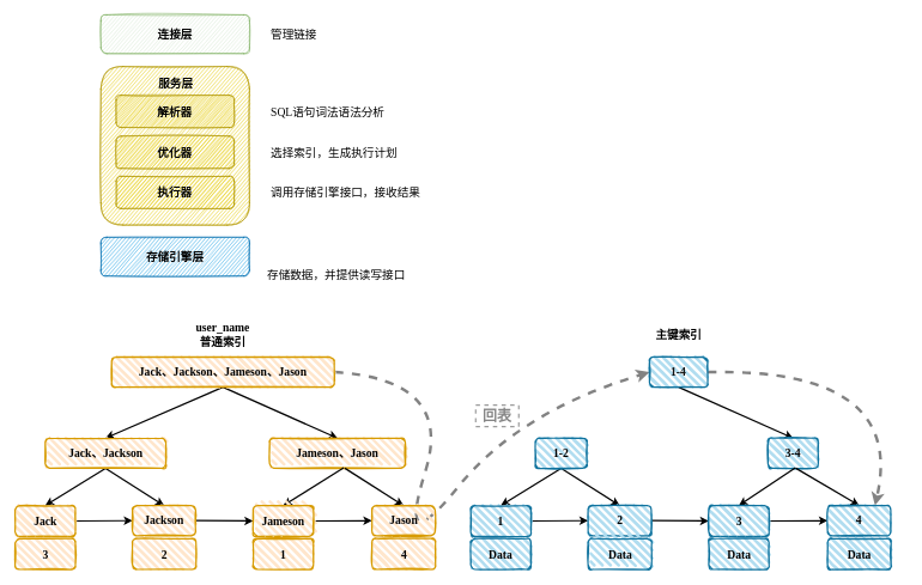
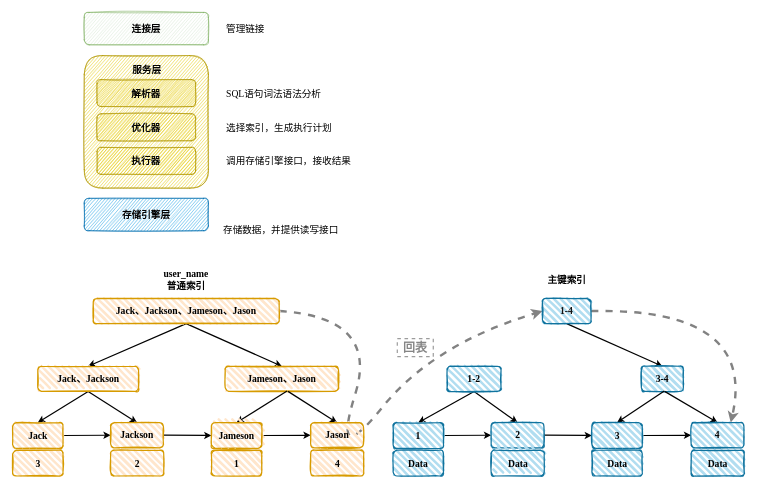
  <mxCell id="0" />
  <mxCell id="1" parent="0" />
  <mxCell id="2" value="&lt;font face=&quot;Verdana&quot; style=&quot;font-size: 16px;&quot;&gt;连接层&lt;/font&gt;" style="rounded=1;whiteSpace=wrap;html=1;fillColor=#d5e8d4;strokeColor=#82b366;sketch=1;fontStyle=1" vertex="1" parent="1"><mxGeometry x="140" y="20" width="207" height="54" as="geometry" /></mxCell>
  <mxCell id="3" value="" style="rounded=1;whiteSpace=wrap;html=1;fillColor=#e3c800;strokeColor=#B09500;sketch=1;fontStyle=1;fontColor=#000000;" vertex="1" parent="1"><mxGeometry x="140" y="92" width="207" height="221" as="geometry" /></mxCell>
  <mxCell id="4" value="&lt;b&gt;服务层&lt;/b&gt;" style="text;html=1;align=center;verticalAlign=middle;resizable=0;points=[];autosize=1;strokeColor=none;fillColor=none;fontSize=16;fontFamily=Verdana;" vertex="1" parent="1"><mxGeometry x="214.5" y="104" width="58" height="23" as="geometry" /></mxCell>
  <mxCell id="5" value="&lt;font color=&quot;#000000&quot; face=&quot;Verdana&quot; style=&quot;font-size: 16px;&quot;&gt;存储引擎层&lt;/font&gt;" style="rounded=1;whiteSpace=wrap;html=1;fillColor=#1ba1e2;strokeColor=#006EAF;sketch=1;fontStyle=1;fontColor=#ffffff;" vertex="1" parent="1"><mxGeometry x="140" y="330" width="207" height="54" as="geometry" /></mxCell>
  <mxCell id="6" value="解析器" style="rounded=1;whiteSpace=wrap;html=1;sketch=1;fontFamily=Verdana;fontSize=16;fillColor=#e3c800;strokeColor=#B09500;fontStyle=1;fontColor=#000000;" vertex="1" parent="1"><mxGeometry x="161.28" y="132" width="164.44" height="45" as="geometry" /></mxCell>
  <mxCell id="7" value="优化器" style="rounded=1;whiteSpace=wrap;html=1;sketch=1;fontFamily=Verdana;fontSize=16;fillColor=#e3c800;strokeColor=#B09500;fontStyle=1;fontColor=#000000;" vertex="1" parent="1"><mxGeometry x="161.28" y="189" width="164.44" height="45" as="geometry" /></mxCell>
  <mxCell id="8" value="执行器" style="rounded=1;whiteSpace=wrap;html=1;sketch=1;fontFamily=Verdana;fontSize=16;fillColor=#e3c800;strokeColor=#B09500;fontStyle=1;fontColor=#000000;" vertex="1" parent="1"><mxGeometry x="161.28" y="245" width="164.44" height="45" as="geometry" /></mxCell>
  <mxCell id="9" value="管理链接" style="text;html=1;strokeColor=none;fillColor=none;align=left;verticalAlign=middle;whiteSpace=wrap;rounded=1;sketch=0;fontFamily=Verdana;fontSize=16;fontColor=#000000;shadow=0;glass=0;" vertex="1" parent="1"><mxGeometry x="375" y="32" width="90" height="30" as="geometry" /></mxCell>
  <mxCell id="10" value="SQL语句词法语法分析" style="text;html=1;strokeColor=none;fillColor=none;align=left;verticalAlign=middle;whiteSpace=wrap;rounded=1;sketch=0;fontFamily=Verdana;fontSize=16;fontColor=#000000;shadow=0;glass=0;" vertex="1" parent="1"><mxGeometry x="375" y="139.5" width="188" height="30" as="geometry" /></mxCell>
  <mxCell id="11" value="选择索引，生成执行计划" style="text;html=1;strokeColor=none;fillColor=none;align=left;verticalAlign=middle;whiteSpace=wrap;rounded=1;sketch=0;fontFamily=Verdana;fontSize=16;fontColor=#000000;shadow=0;glass=0;" vertex="1" parent="1"><mxGeometry x="375" y="196.5" width="188" height="30" as="geometry" /></mxCell>
  <mxCell id="12" value="调用存储引擎接口，接收结果" style="text;html=1;strokeColor=none;fillColor=none;align=left;verticalAlign=middle;whiteSpace=wrap;rounded=1;sketch=0;fontFamily=Verdana;fontSize=16;fontColor=#000000;shadow=0;glass=0;" vertex="1" parent="1"><mxGeometry x="375" y="252.5" width="231" height="30" as="geometry" /></mxCell>
  <mxCell id="13" value="存储数据，并提供读写接口" style="text;html=1;strokeColor=none;fillColor=none;align=left;verticalAlign=middle;whiteSpace=wrap;rounded=1;sketch=0;fontFamily=Verdana;fontSize=16;fontColor=#000000;shadow=0;glass=0;" vertex="1" parent="1"><mxGeometry x="370" y="367" width="209" height="30" as="geometry" /></mxCell>
  <mxCell id="14" style="rounded=0;orthogonalLoop=1;jettySize=auto;html=1;exitX=0.5;exitY=1;exitDx=0;exitDy=0;entryX=0.5;entryY=0;entryDx=0;entryDy=0;fontFamily=Verdana;fontSize=16;fontColor=#000000;strokeWidth=2;" edge="1" parent="1" source="17" target="21"><mxGeometry relative="1" as="geometry" /></mxCell>
  <mxCell id="15" style="edgeStyle=none;shape=connector;rounded=0;orthogonalLoop=1;jettySize=auto;html=1;exitX=0.5;exitY=1;exitDx=0;exitDy=0;entryX=0.5;entryY=0;entryDx=0;entryDy=0;labelBackgroundColor=default;fontFamily=Verdana;fontSize=16;fontColor=#000000;endArrow=classic;strokeColor=default;strokeWidth=2;" edge="1" parent="1" source="17" target="22"><mxGeometry relative="1" as="geometry" /></mxCell>
  <mxCell id="16" style="edgeStyle=none;shape=connector;curved=1;orthogonalLoop=1;jettySize=auto;html=1;exitX=1;exitY=0.5;exitDx=0;exitDy=0;entryX=0;entryY=0.5;entryDx=0;entryDy=0;dashed=1;labelBackgroundColor=default;fontFamily=Verdana;fontSize=16;fontColor=#FFFFFF;endArrow=classic;strokeColor=#828282;strokeWidth=4;" edge="1" parent="1" source="17" target="38"><mxGeometry relative="1" as="geometry"><Array as="points"><mxPoint x="632" y="528" /><mxPoint x="552" y="784" /><mxPoint x="722" y="573" /></Array></mxGeometry></mxCell>
  <mxCell id="17" value="&lt;b&gt;Jack、Jackson、Jameson、Jason&lt;/b&gt;" style="rounded=1;whiteSpace=wrap;html=1;strokeWidth=2;fillWeight=4;hachureGap=8;hachureAngle=45;fillColor=#ffe6cc;sketch=1;shadow=0;glass=0;fontFamily=Verdana;fontSize=16;strokeColor=#d79b00;" vertex="1" parent="1"><mxGeometry x="155" y="497" width="310" height="42" as="geometry" /></mxCell>
  <mxCell id="18" value="user_name&lt;br&gt;普通索引" style="text;html=1;strokeColor=none;fillColor=none;align=center;verticalAlign=middle;whiteSpace=wrap;rounded=0;shadow=0;glass=0;sketch=0;fontFamily=Verdana;fontSize=16;fontColor=#000000;fontStyle=1" vertex="1" parent="1"><mxGeometry x="253" y="448" width="114" height="36" as="geometry" /></mxCell>
  <mxCell id="19" style="edgeStyle=none;shape=connector;rounded=0;orthogonalLoop=1;jettySize=auto;html=1;exitX=0.5;exitY=1;exitDx=0;exitDy=0;entryX=0.5;entryY=0;entryDx=0;entryDy=0;labelBackgroundColor=default;fontFamily=Verdana;fontSize=16;fontColor=#000000;endArrow=classic;strokeColor=default;strokeWidth=2;" edge="1" parent="1" source="21" target="24"><mxGeometry relative="1" as="geometry" /></mxCell>
  <mxCell id="20" style="edgeStyle=none;shape=connector;rounded=0;orthogonalLoop=1;jettySize=auto;html=1;exitX=0.5;exitY=1;exitDx=0;exitDy=0;entryX=0.5;entryY=0;entryDx=0;entryDy=0;labelBackgroundColor=default;fontFamily=Verdana;fontSize=16;fontColor=#000000;endArrow=classic;strokeColor=default;strokeWidth=2;" edge="1" parent="1" source="21" target="26"><mxGeometry relative="1" as="geometry" /></mxCell>
  <mxCell id="21" value="&lt;b&gt;Jack、Jackson&lt;/b&gt;" style="rounded=1;whiteSpace=wrap;html=1;strokeWidth=2;fillWeight=4;hachureGap=8;hachureAngle=45;fillColor=#ffe6cc;sketch=1;shadow=0;glass=0;fontFamily=Verdana;fontSize=16;strokeColor=#d79b00;" vertex="1" parent="1"><mxGeometry x="62.5" y="610" width="168" height="42" as="geometry" /></mxCell>
  <mxCell id="22" value="&lt;b&gt;Jameson、Jason&lt;/b&gt;" style="rounded=1;whiteSpace=wrap;html=1;strokeWidth=2;fillWeight=4;hachureGap=8;hachureAngle=45;fillColor=#ffe6cc;sketch=1;shadow=0;glass=0;fontFamily=Verdana;fontSize=16;strokeColor=#d79b00;" vertex="1" parent="1"><mxGeometry x="375" y="610" width="189" height="42" as="geometry" /></mxCell>
  <mxCell id="23" style="edgeStyle=none;shape=connector;rounded=0;orthogonalLoop=1;jettySize=auto;html=1;exitX=1;exitY=0.5;exitDx=0;exitDy=0;entryX=0;entryY=0.5;entryDx=0;entryDy=0;labelBackgroundColor=default;fontFamily=Verdana;fontSize=16;fontColor=#121212;endArrow=classic;strokeColor=default;strokeWidth=2;" edge="1" parent="1" source="24" target="26"><mxGeometry relative="1" as="geometry" /></mxCell>
  <mxCell id="24" value="&lt;b&gt;Jack&lt;/b&gt;" style="rounded=1;whiteSpace=wrap;html=1;strokeWidth=2;fillWeight=4;hachureGap=8;hachureAngle=45;fillColor=#ffe6cc;sketch=1;shadow=0;glass=0;fontFamily=Verdana;fontSize=16;strokeColor=#d79b00;" vertex="1" parent="1"><mxGeometry x="20.5" y="704" width="84" height="43" as="geometry" /></mxCell>
  <mxCell id="25" style="edgeStyle=none;shape=connector;rounded=0;orthogonalLoop=1;jettySize=auto;html=1;exitX=1;exitY=0.5;exitDx=0;exitDy=0;entryX=0;entryY=0.5;entryDx=0;entryDy=0;labelBackgroundColor=default;fontFamily=Verdana;fontSize=16;fontColor=#121212;endArrow=classic;strokeColor=default;strokeWidth=2;" edge="1" parent="1" source="26" target="32"><mxGeometry relative="1" as="geometry" /></mxCell>
  <mxCell id="26" value="&lt;b&gt;Jackson&lt;/b&gt;" style="rounded=1;whiteSpace=wrap;html=1;strokeWidth=2;fillWeight=4;hachureGap=8;hachureAngle=45;fillColor=#ffe6cc;sketch=1;shadow=0;glass=0;fontFamily=Verdana;fontSize=16;strokeColor=#d79b00;" vertex="1" parent="1"><mxGeometry x="184" y="704" width="88" height="42" as="geometry" /></mxCell>
  <mxCell id="27" value="&lt;b&gt;3&lt;/b&gt;" style="rounded=1;whiteSpace=wrap;html=1;strokeWidth=2;fillWeight=4;hachureGap=8;hachureAngle=45;fillColor=#ffe6cc;sketch=1;shadow=0;glass=0;fontFamily=Verdana;fontSize=16;strokeColor=#d79b00;" vertex="1" parent="1"><mxGeometry x="20.5" y="750" width="84" height="43" as="geometry" /></mxCell>
  <mxCell id="28" value="&lt;b&gt;2&lt;/b&gt;" style="rounded=1;whiteSpace=wrap;html=1;strokeWidth=2;fillWeight=4;hachureGap=8;hachureAngle=45;fillColor=#ffe6cc;sketch=1;shadow=0;glass=0;fontFamily=Verdana;fontSize=16;strokeColor=#d79b00;" vertex="1" parent="1"><mxGeometry x="184" y="750" width="88.5" height="43" as="geometry" /></mxCell>
  <mxCell id="29" style="edgeStyle=none;shape=connector;rounded=0;orthogonalLoop=1;jettySize=auto;html=1;entryX=0.5;entryY=0;entryDx=0;entryDy=0;labelBackgroundColor=default;fontFamily=Verdana;fontSize=16;fontColor=#000000;endArrow=classic;strokeColor=default;strokeWidth=2;exitX=0.546;exitY=0.987;exitDx=0;exitDy=0;exitPerimeter=0;" edge="1" parent="1" target="32" source="22"><mxGeometry relative="1" as="geometry"><mxPoint x="482" y="685" as="sourcePoint" /></mxGeometry></mxCell>
  <mxCell id="30" style="edgeStyle=none;shape=connector;rounded=0;orthogonalLoop=1;jettySize=auto;html=1;entryX=0.5;entryY=0;entryDx=0;entryDy=0;labelBackgroundColor=default;fontFamily=Verdana;fontSize=16;fontColor=#000000;endArrow=classic;strokeColor=default;strokeWidth=2;exitX=0.554;exitY=0.998;exitDx=0;exitDy=0;exitPerimeter=0;" edge="1" parent="1" target="33" source="22"><mxGeometry relative="1" as="geometry"><mxPoint x="478" y="658" as="sourcePoint" /></mxGeometry></mxCell>
  <mxCell id="31" style="edgeStyle=none;shape=connector;rounded=0;orthogonalLoop=1;jettySize=auto;html=1;exitX=1;exitY=0.5;exitDx=0;exitDy=0;labelBackgroundColor=default;fontFamily=Verdana;fontSize=16;fontColor=#121212;endArrow=classic;strokeColor=default;strokeWidth=2;" edge="1" parent="1" source="32" target="33"><mxGeometry relative="1" as="geometry" /></mxCell>
  <mxCell id="32" value="&lt;b&gt;Jameson&lt;/b&gt;" style="rounded=1;whiteSpace=wrap;html=1;strokeWidth=2;fillWeight=4;hachureGap=8;hachureAngle=45;fillColor=#ffe6cc;sketch=1;shadow=0;glass=0;fontFamily=Verdana;fontSize=16;strokeColor=#d79b00;" vertex="1" parent="1"><mxGeometry x="352" y="704" width="84" height="43" as="geometry" /></mxCell>
  <mxCell id="33" value="&lt;b&gt;Jason&lt;/b&gt;" style="rounded=1;whiteSpace=wrap;html=1;strokeWidth=2;fillWeight=4;hachureGap=8;hachureAngle=45;fillColor=#ffe6cc;sketch=1;shadow=0;glass=0;fontFamily=Verdana;fontSize=16;strokeColor=#d79b00;" vertex="1" parent="1"><mxGeometry x="517.5" y="704" width="88" height="42" as="geometry" /></mxCell>
  <mxCell id="34" value="&lt;b&gt;1&lt;/b&gt;" style="rounded=1;whiteSpace=wrap;html=1;strokeWidth=2;fillWeight=4;hachureGap=8;hachureAngle=45;fillColor=#ffe6cc;sketch=1;shadow=0;glass=0;fontFamily=Verdana;fontSize=16;strokeColor=#d79b00;" vertex="1" parent="1"><mxGeometry x="352" y="750" width="84" height="43" as="geometry" /></mxCell>
  <mxCell id="35" value="&lt;b&gt;4&lt;/b&gt;" style="rounded=1;whiteSpace=wrap;html=1;strokeWidth=2;fillWeight=4;hachureGap=8;hachureAngle=45;fillColor=#ffe6cc;sketch=1;shadow=0;glass=0;fontFamily=Verdana;fontSize=16;strokeColor=#d79b00;" vertex="1" parent="1"><mxGeometry x="517.5" y="750" width="88.5" height="43" as="geometry" /></mxCell>
  <mxCell id="36" style="edgeStyle=none;shape=connector;rounded=0;orthogonalLoop=1;jettySize=auto;html=1;exitX=0.5;exitY=1;exitDx=0;exitDy=0;entryX=0.5;entryY=0;entryDx=0;entryDy=0;labelBackgroundColor=default;fontFamily=Verdana;fontSize=16;fontColor=#000000;endArrow=classic;strokeColor=default;strokeWidth=2;" edge="1" parent="1" source="38" target="43"><mxGeometry relative="1" as="geometry" /></mxCell>
  <mxCell id="37" style="edgeStyle=none;shape=connector;curved=1;orthogonalLoop=1;jettySize=auto;html=1;exitX=1;exitY=0.5;exitDx=0;exitDy=0;entryX=0.75;entryY=0;entryDx=0;entryDy=0;dashed=1;labelBackgroundColor=default;fontFamily=Verdana;fontSize=20;fontColor=#858585;endArrow=classic;strokeColor=#828282;strokeWidth=4;" edge="1" parent="1" source="38" target="54"><mxGeometry relative="1" as="geometry"><Array as="points"><mxPoint x="1262" y="512" /></Array></mxGeometry></mxCell>
  <mxCell id="38" value="&lt;b&gt;&lt;font color=&quot;#121212&quot;&gt;1-4&lt;/font&gt;&lt;/b&gt;" style="rounded=1;whiteSpace=wrap;html=1;strokeWidth=2;fillWeight=4;hachureGap=8;hachureAngle=45;fillColor=#b1ddf0;sketch=1;shadow=0;glass=0;fontFamily=Verdana;fontSize=16;strokeColor=#10739e;" vertex="1" parent="1"><mxGeometry x="904" y="497" width="81" height="42" as="geometry" /></mxCell>
  <mxCell id="39" value="主键索引" style="text;html=1;strokeColor=none;fillColor=none;align=center;verticalAlign=middle;whiteSpace=wrap;rounded=0;shadow=0;glass=0;sketch=0;fontFamily=Verdana;fontSize=16;fontColor=#000000;fontStyle=1" vertex="1" parent="1"><mxGeometry x="887.5" y="448" width="114" height="36" as="geometry" /></mxCell>
  <mxCell id="40" style="edgeStyle=none;shape=connector;rounded=0;orthogonalLoop=1;jettySize=auto;html=1;exitX=0.5;exitY=1;exitDx=0;exitDy=0;entryX=0.5;entryY=0;entryDx=0;entryDy=0;labelBackgroundColor=default;fontFamily=Verdana;fontSize=16;fontColor=#000000;endArrow=classic;strokeColor=default;strokeWidth=2;" edge="1" parent="1" source="42" target="45"><mxGeometry relative="1" as="geometry" /></mxCell>
  <mxCell id="41" style="edgeStyle=none;shape=connector;rounded=0;orthogonalLoop=1;jettySize=auto;html=1;exitX=0.5;exitY=1;exitDx=0;exitDy=0;entryX=0.5;entryY=0;entryDx=0;entryDy=0;labelBackgroundColor=default;fontFamily=Verdana;fontSize=16;fontColor=#000000;endArrow=classic;strokeColor=default;strokeWidth=2;" edge="1" parent="1" source="42" target="47"><mxGeometry relative="1" as="geometry" /></mxCell>
- <mxCell id="42" value="&lt;b&gt;1-2&lt;/b&gt;" style="rounded=1;whiteSpace=wrap;html=1;strokeWidth=2;fillWeight=4;hachureGap=8;hachureAngle=45;fillColor=#b1ddf0;sketch=1;shadow=0;glass=0;fontFamily=Verdana;fontSize=16;strokeColor=#10739e;" vertex="1" parent="1"><mxGeometry x="745" y="610" width="72" height="42" as="geometry" /></mxCell>
+ <mxCell id="42" value="&lt;b&gt;1-2&lt;/b&gt;" style="rounded=1;whiteSpace=wrap;html=1;strokeWidth=2;fillWeight=4;hachureGap=8;hachureAngle=45;fillColor=#b1ddf0;sketch=1;shadow=0;glass=0;fontFamily=Verdana;fontSize=16;strokeColor=#10739e;" vertex="1" parent="1"><mxGeometry x="745" y="610" width="90" height="42" as="geometry" /></mxCell>
  <mxCell id="43" value="&lt;b&gt;3-4&lt;/b&gt;" style="rounded=1;whiteSpace=wrap;html=1;strokeWidth=2;fillWeight=4;hachureGap=8;hachureAngle=45;fillColor=#b1ddf0;sketch=1;shadow=0;glass=0;fontFamily=Verdana;fontSize=16;strokeColor=#10739e;" vertex="1" parent="1"><mxGeometry x="1069" y="610" width="70" height="42" as="geometry" /></mxCell>
  <mxCell id="44" style="edgeStyle=none;shape=connector;rounded=0;orthogonalLoop=1;jettySize=auto;html=1;exitX=1;exitY=0.5;exitDx=0;exitDy=0;entryX=0;entryY=0.5;entryDx=0;entryDy=0;labelBackgroundColor=default;fontFamily=Verdana;fontSize=16;fontColor=#121212;endArrow=classic;strokeColor=default;strokeWidth=2;" edge="1" parent="1" source="45" target="47"><mxGeometry relative="1" as="geometry" /></mxCell>
  <mxCell id="45" value="&lt;b&gt;1&lt;/b&gt;" style="rounded=1;whiteSpace=wrap;html=1;strokeWidth=2;fillWeight=4;hachureGap=8;hachureAngle=45;fillColor=#b1ddf0;sketch=1;shadow=0;glass=0;fontFamily=Verdana;fontSize=16;strokeColor=#10739e;" vertex="1" parent="1"><mxGeometry x="655" y="704" width="84" height="43" as="geometry" /></mxCell>
  <mxCell id="46" style="edgeStyle=none;shape=connector;rounded=0;orthogonalLoop=1;jettySize=auto;html=1;exitX=1;exitY=0.5;exitDx=0;exitDy=0;entryX=0;entryY=0.5;entryDx=0;entryDy=0;labelBackgroundColor=default;fontFamily=Verdana;fontSize=16;fontColor=#121212;endArrow=classic;strokeColor=default;strokeWidth=2;" edge="1" parent="1" source="47" target="53"><mxGeometry relative="1" as="geometry" /></mxCell>
  <mxCell id="47" value="&lt;b&gt;2&lt;/b&gt;" style="rounded=1;whiteSpace=wrap;html=1;strokeWidth=2;fillWeight=4;hachureGap=8;hachureAngle=45;fillColor=#b1ddf0;sketch=1;shadow=0;glass=0;fontFamily=Verdana;fontSize=16;strokeColor=#10739e;" vertex="1" parent="1"><mxGeometry x="818.5" y="704" width="88" height="42" as="geometry" /></mxCell>
  <mxCell id="48" value="&lt;b&gt;Data&lt;/b&gt;" style="rounded=1;whiteSpace=wrap;html=1;strokeWidth=2;fillWeight=4;hachureGap=8;hachureAngle=45;fillColor=#b1ddf0;sketch=1;shadow=0;glass=0;fontFamily=Verdana;fontSize=16;strokeColor=#10739e;" vertex="1" parent="1"><mxGeometry x="655" y="750" width="84" height="43" as="geometry" /></mxCell>
  <mxCell id="49" value="&lt;b&gt;Data&lt;/b&gt;" style="rounded=1;whiteSpace=wrap;html=1;strokeWidth=2;fillWeight=4;hachureGap=8;hachureAngle=45;fillColor=#b1ddf0;sketch=1;shadow=0;glass=0;fontFamily=Verdana;fontSize=16;strokeColor=#10739e;" vertex="1" parent="1"><mxGeometry x="818.5" y="750" width="88.5" height="43" as="geometry" /></mxCell>
  <mxCell id="50" style="edgeStyle=none;shape=connector;rounded=0;orthogonalLoop=1;jettySize=auto;html=1;entryX=0.5;entryY=0;entryDx=0;entryDy=0;labelBackgroundColor=default;fontFamily=Verdana;fontSize=16;fontColor=#000000;endArrow=classic;strokeColor=default;strokeWidth=2;exitX=0.546;exitY=0.987;exitDx=0;exitDy=0;exitPerimeter=0;" edge="1" parent="1" source="43" target="53"><mxGeometry relative="1" as="geometry"><mxPoint x="1116.5" y="685" as="sourcePoint" /></mxGeometry></mxCell>
  <mxCell id="51" style="edgeStyle=none;shape=connector;rounded=0;orthogonalLoop=1;jettySize=auto;html=1;entryX=0.5;entryY=0;entryDx=0;entryDy=0;labelBackgroundColor=default;fontFamily=Verdana;fontSize=16;fontColor=#000000;endArrow=classic;strokeColor=default;strokeWidth=2;exitX=0.554;exitY=0.998;exitDx=0;exitDy=0;exitPerimeter=0;" edge="1" parent="1" source="43" target="54"><mxGeometry relative="1" as="geometry"><mxPoint x="1112.5" y="658" as="sourcePoint" /></mxGeometry></mxCell>
  <mxCell id="52" style="edgeStyle=none;shape=connector;rounded=0;orthogonalLoop=1;jettySize=auto;html=1;exitX=1;exitY=0.5;exitDx=0;exitDy=0;labelBackgroundColor=default;fontFamily=Verdana;fontSize=16;fontColor=#121212;endArrow=classic;strokeColor=default;strokeWidth=2;" edge="1" parent="1" source="53" target="54"><mxGeometry relative="1" as="geometry" /></mxCell>
  <mxCell id="53" value="&lt;b&gt;3&lt;/b&gt;" style="rounded=1;whiteSpace=wrap;html=1;strokeWidth=2;fillWeight=4;hachureGap=8;hachureAngle=45;fillColor=#b1ddf0;sketch=1;shadow=0;glass=0;fontFamily=Verdana;fontSize=16;strokeColor=#10739e;" vertex="1" parent="1"><mxGeometry x="986.5" y="704" width="84" height="43" as="geometry" /></mxCell>
  <mxCell id="54" value="&lt;b&gt;4&lt;/b&gt;" style="rounded=1;whiteSpace=wrap;html=1;strokeWidth=2;fillWeight=4;hachureGap=8;hachureAngle=45;fillColor=#b1ddf0;sketch=1;shadow=0;glass=0;fontFamily=Verdana;fontSize=16;strokeColor=#10739e;" vertex="1" parent="1"><mxGeometry x="1152" y="704" width="88" height="42" as="geometry" /></mxCell>
  <mxCell id="55" value="&lt;b&gt;Data&lt;/b&gt;" style="rounded=1;whiteSpace=wrap;html=1;strokeWidth=2;fillWeight=4;hachureGap=8;hachureAngle=45;fillColor=#b1ddf0;sketch=1;shadow=0;glass=0;fontFamily=Verdana;fontSize=16;strokeColor=#10739e;" vertex="1" parent="1"><mxGeometry x="986.5" y="750" width="84" height="43" as="geometry" /></mxCell>
  <mxCell id="56" value="&lt;b&gt;Data&lt;/b&gt;" style="rounded=1;whiteSpace=wrap;html=1;strokeWidth=2;fillWeight=4;hachureGap=8;hachureAngle=45;fillColor=#b1ddf0;sketch=1;shadow=0;glass=0;fontFamily=Verdana;fontSize=16;strokeColor=#10739e;" vertex="1" parent="1"><mxGeometry x="1152" y="750" width="88.5" height="43" as="geometry" /></mxCell>
  <mxCell id="57" value="&lt;font size=&quot;1&quot; color=&quot;#858585&quot;&gt;&lt;b style=&quot;font-size: 20px;&quot;&gt;回表&lt;/b&gt;&lt;/font&gt;" style="text;html=1;strokeColor=#9C9C9C;fillColor=none;align=center;verticalAlign=middle;whiteSpace=wrap;rounded=0;shadow=0;glass=0;sketch=0;fontFamily=Verdana;fontSize=16;fontColor=#FFFFFF;dashed=1;strokeWidth=2;" vertex="1" parent="1"><mxGeometry x="662" y="564" width="60" height="30" as="geometry" /></mxCell>
